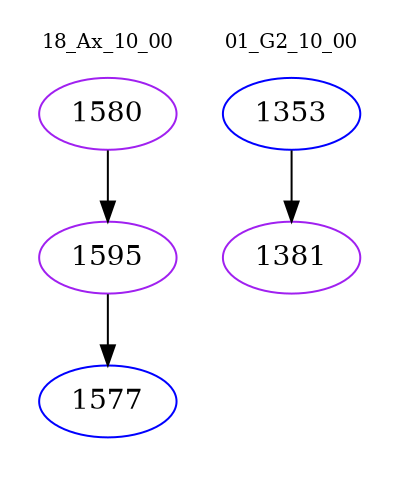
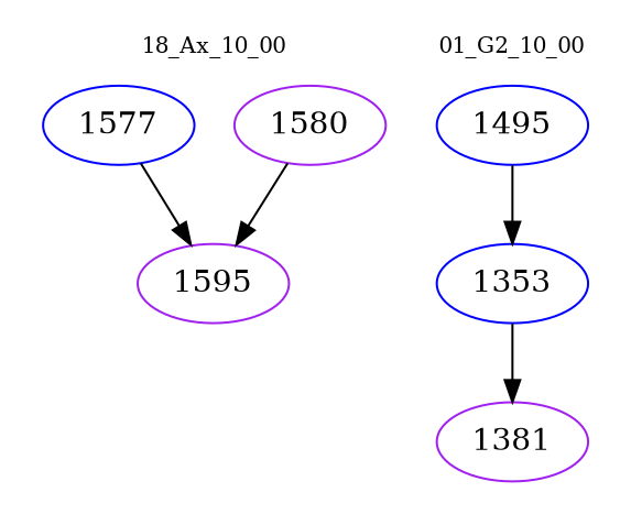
  digraph {
    node [color=purple]
    edge [color=black]
    n1 [label=1580]
    n2 [color=blue label=1577]
    n3 [label=1595]
+   n4 [color=blue label=1495]
    n5 [color=blue label=1353]
    n6 [label=1381]
    subgraph cluster_1 {
      color=white
      fontsize=10
      label="18_Ax_10_00"
      n1
      n2
      n3
    }
    subgraph cluster_2 {
      color=white
      fontsize=10
      label="01_G2_10_00"
+     n4
      n5
      n6
    }
    n1 -> n3
-   n3 -> n2
+   n2 -> n3
+   n4 -> n5
    n5 -> n6
  }
